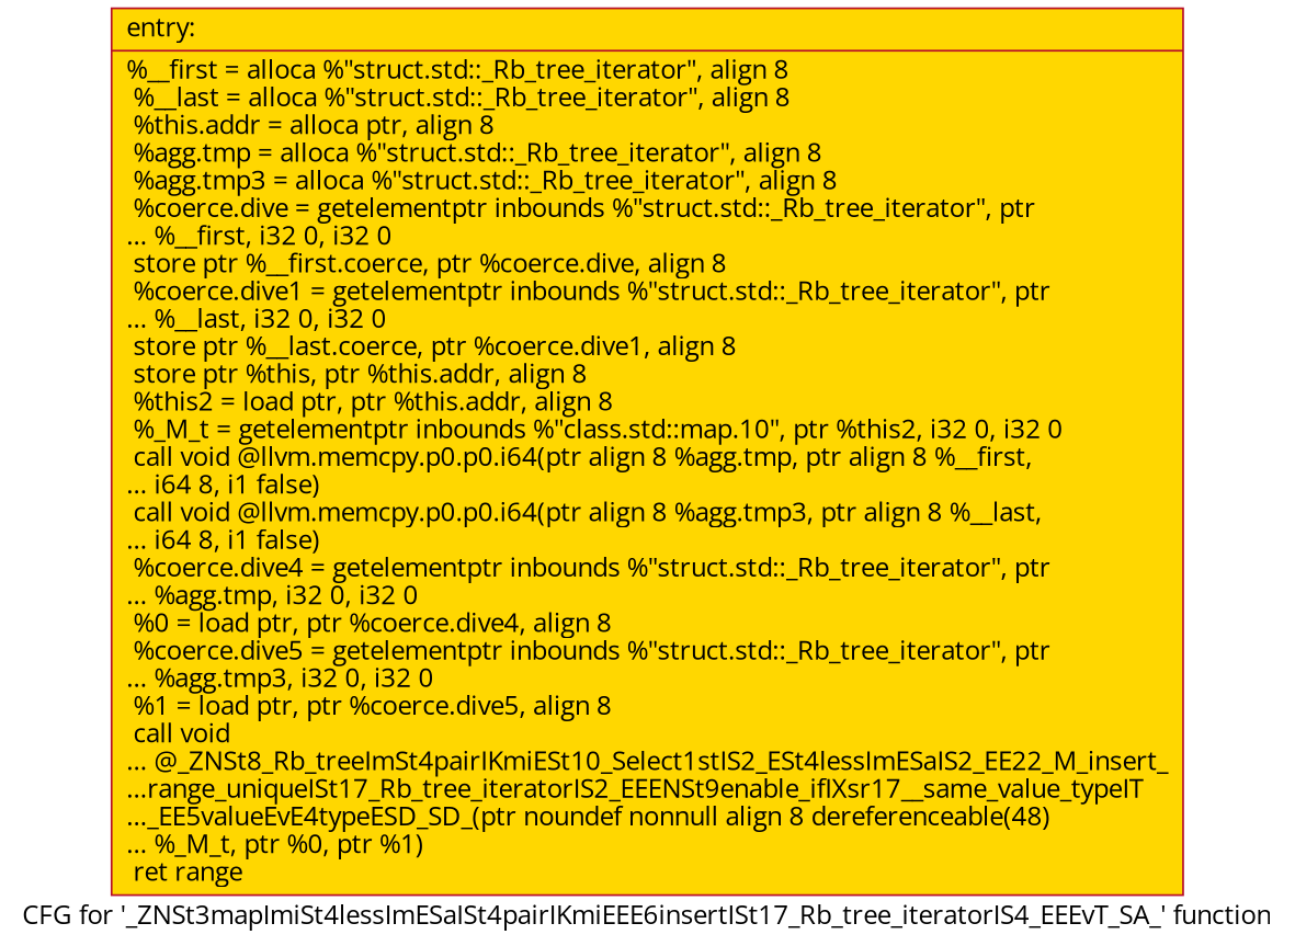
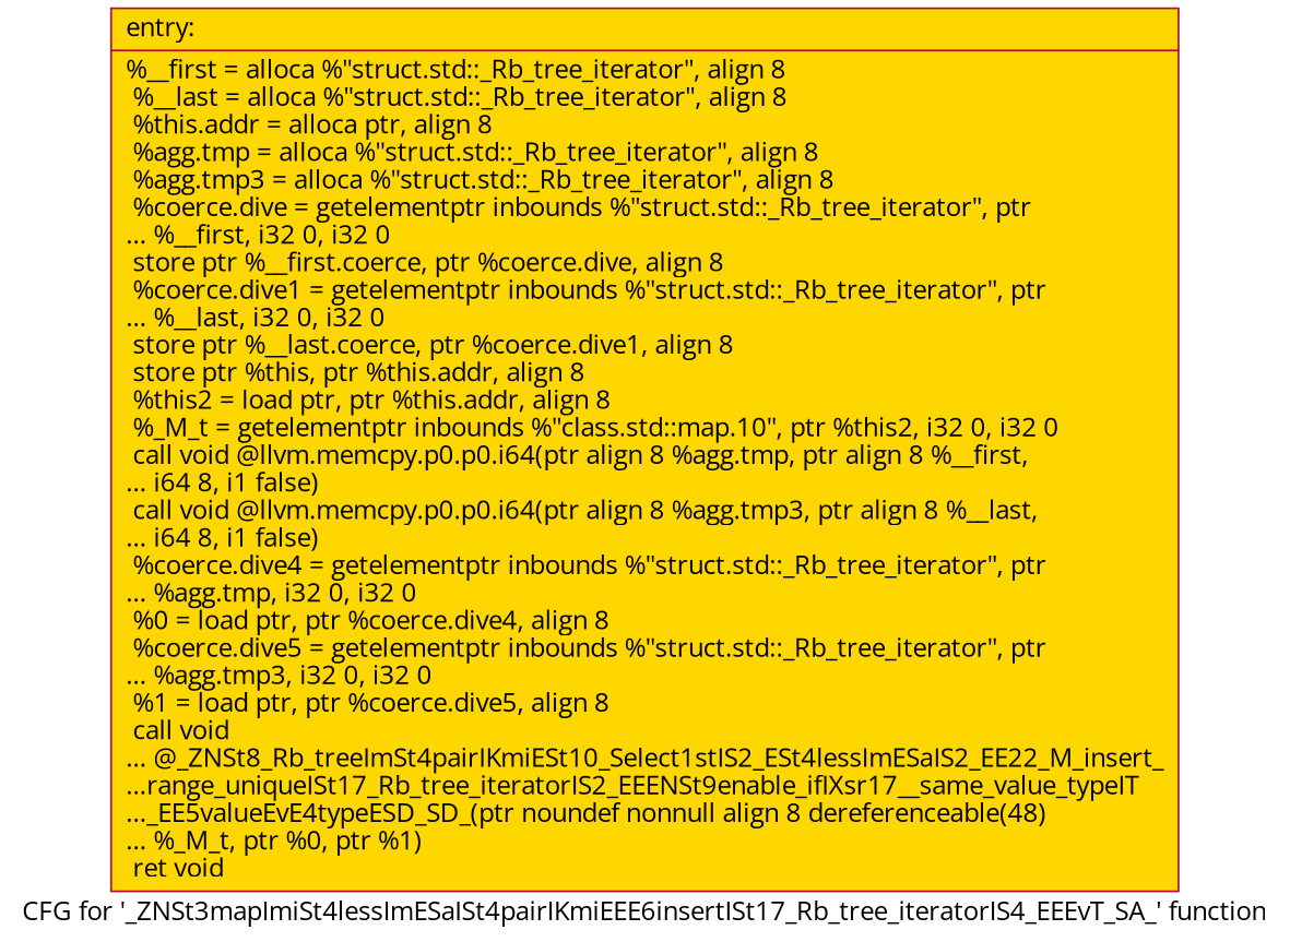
  digraph {
    label="CFG for '_ZNSt3mapImiSt4lessImESaISt4pairIKmiEEE6insertISt17_Rb_tree_iteratorIS4_EEEvT_SA_' function"
    fontname="Open Sans"
-   n1 [color="#b70d28ff" fillcolor=gold fontname="Open Sans" label="{entry:\l|  %__first = alloca %\"struct.std::_Rb_tree_iterator\", align 8\l  %__last = alloca %\"struct.std::_Rb_tree_iterator\", align 8\l  %this.addr = alloca ptr, align 8\l  %agg.tmp = alloca %\"struct.std::_Rb_tree_iterator\", align 8\l  %agg.tmp3 = alloca %\"struct.std::_Rb_tree_iterator\", align 8\l  %coerce.dive = getelementptr inbounds %\"struct.std::_Rb_tree_iterator\", ptr\l... %__first, i32 0, i32 0\l  store ptr %__first.coerce, ptr %coerce.dive, align 8\l  %coerce.dive1 = getelementptr inbounds %\"struct.std::_Rb_tree_iterator\", ptr\l... %__last, i32 0, i32 0\l  store ptr %__last.coerce, ptr %coerce.dive1, align 8\l  store ptr %this, ptr %this.addr, align 8\l  %this2 = load ptr, ptr %this.addr, align 8\l  %_M_t = getelementptr inbounds %\"class.std::map.10\", ptr %this2, i32 0, i32 0\l  call void @llvm.memcpy.p0.p0.i64(ptr align 8 %agg.tmp, ptr align 8 %__first,\l... i64 8, i1 false)\l  call void @llvm.memcpy.p0.p0.i64(ptr align 8 %agg.tmp3, ptr align 8 %__last,\l... i64 8, i1 false)\l  %coerce.dive4 = getelementptr inbounds %\"struct.std::_Rb_tree_iterator\", ptr\l... %agg.tmp, i32 0, i32 0\l  %0 = load ptr, ptr %coerce.dive4, align 8\l  %coerce.dive5 = getelementptr inbounds %\"struct.std::_Rb_tree_iterator\", ptr\l... %agg.tmp3, i32 0, i32 0\l  %1 = load ptr, ptr %coerce.dive5, align 8\l  call void\l... @_ZNSt8_Rb_treeImSt4pairIKmiESt10_Select1stIS2_ESt4lessImESaIS2_EE22_M_insert_\l...range_uniqueISt17_Rb_tree_iteratorIS2_EEENSt9enable_ifIXsr17__same_value_typeIT\l..._EE5valueEvE4typeESD_SD_(ptr noundef nonnull align 8 dereferenceable(48)\l... %_M_t, ptr %0, ptr %1)\l  ret range\l}" shape=record style=filled]
+   n1 [color="#b70d28ff" fillcolor=gold fontname="Open Sans" label="{entry:\l|  %__first = alloca %\"struct.std::_Rb_tree_iterator\", align 8\l  %__last = alloca %\"struct.std::_Rb_tree_iterator\", align 8\l  %this.addr = alloca ptr, align 8\l  %agg.tmp = alloca %\"struct.std::_Rb_tree_iterator\", align 8\l  %agg.tmp3 = alloca %\"struct.std::_Rb_tree_iterator\", align 8\l  %coerce.dive = getelementptr inbounds %\"struct.std::_Rb_tree_iterator\", ptr\l... %__first, i32 0, i32 0\l  store ptr %__first.coerce, ptr %coerce.dive, align 8\l  %coerce.dive1 = getelementptr inbounds %\"struct.std::_Rb_tree_iterator\", ptr\l... %__last, i32 0, i32 0\l  store ptr %__last.coerce, ptr %coerce.dive1, align 8\l  store ptr %this, ptr %this.addr, align 8\l  %this2 = load ptr, ptr %this.addr, align 8\l  %_M_t = getelementptr inbounds %\"class.std::map.10\", ptr %this2, i32 0, i32 0\l  call void @llvm.memcpy.p0.p0.i64(ptr align 8 %agg.tmp, ptr align 8 %__first,\l... i64 8, i1 false)\l  call void @llvm.memcpy.p0.p0.i64(ptr align 8 %agg.tmp3, ptr align 8 %__last,\l... i64 8, i1 false)\l  %coerce.dive4 = getelementptr inbounds %\"struct.std::_Rb_tree_iterator\", ptr\l... %agg.tmp, i32 0, i32 0\l  %0 = load ptr, ptr %coerce.dive4, align 8\l  %coerce.dive5 = getelementptr inbounds %\"struct.std::_Rb_tree_iterator\", ptr\l... %agg.tmp3, i32 0, i32 0\l  %1 = load ptr, ptr %coerce.dive5, align 8\l  call void\l... @_ZNSt8_Rb_treeImSt4pairIKmiESt10_Select1stIS2_ESt4lessImESaIS2_EE22_M_insert_\l...range_uniqueISt17_Rb_tree_iteratorIS2_EEENSt9enable_ifIXsr17__same_value_typeIT\l..._EE5valueEvE4typeESD_SD_(ptr noundef nonnull align 8 dereferenceable(48)\l... %_M_t, ptr %0, ptr %1)\l  ret void\l}" shape=record style=filled]
  }
